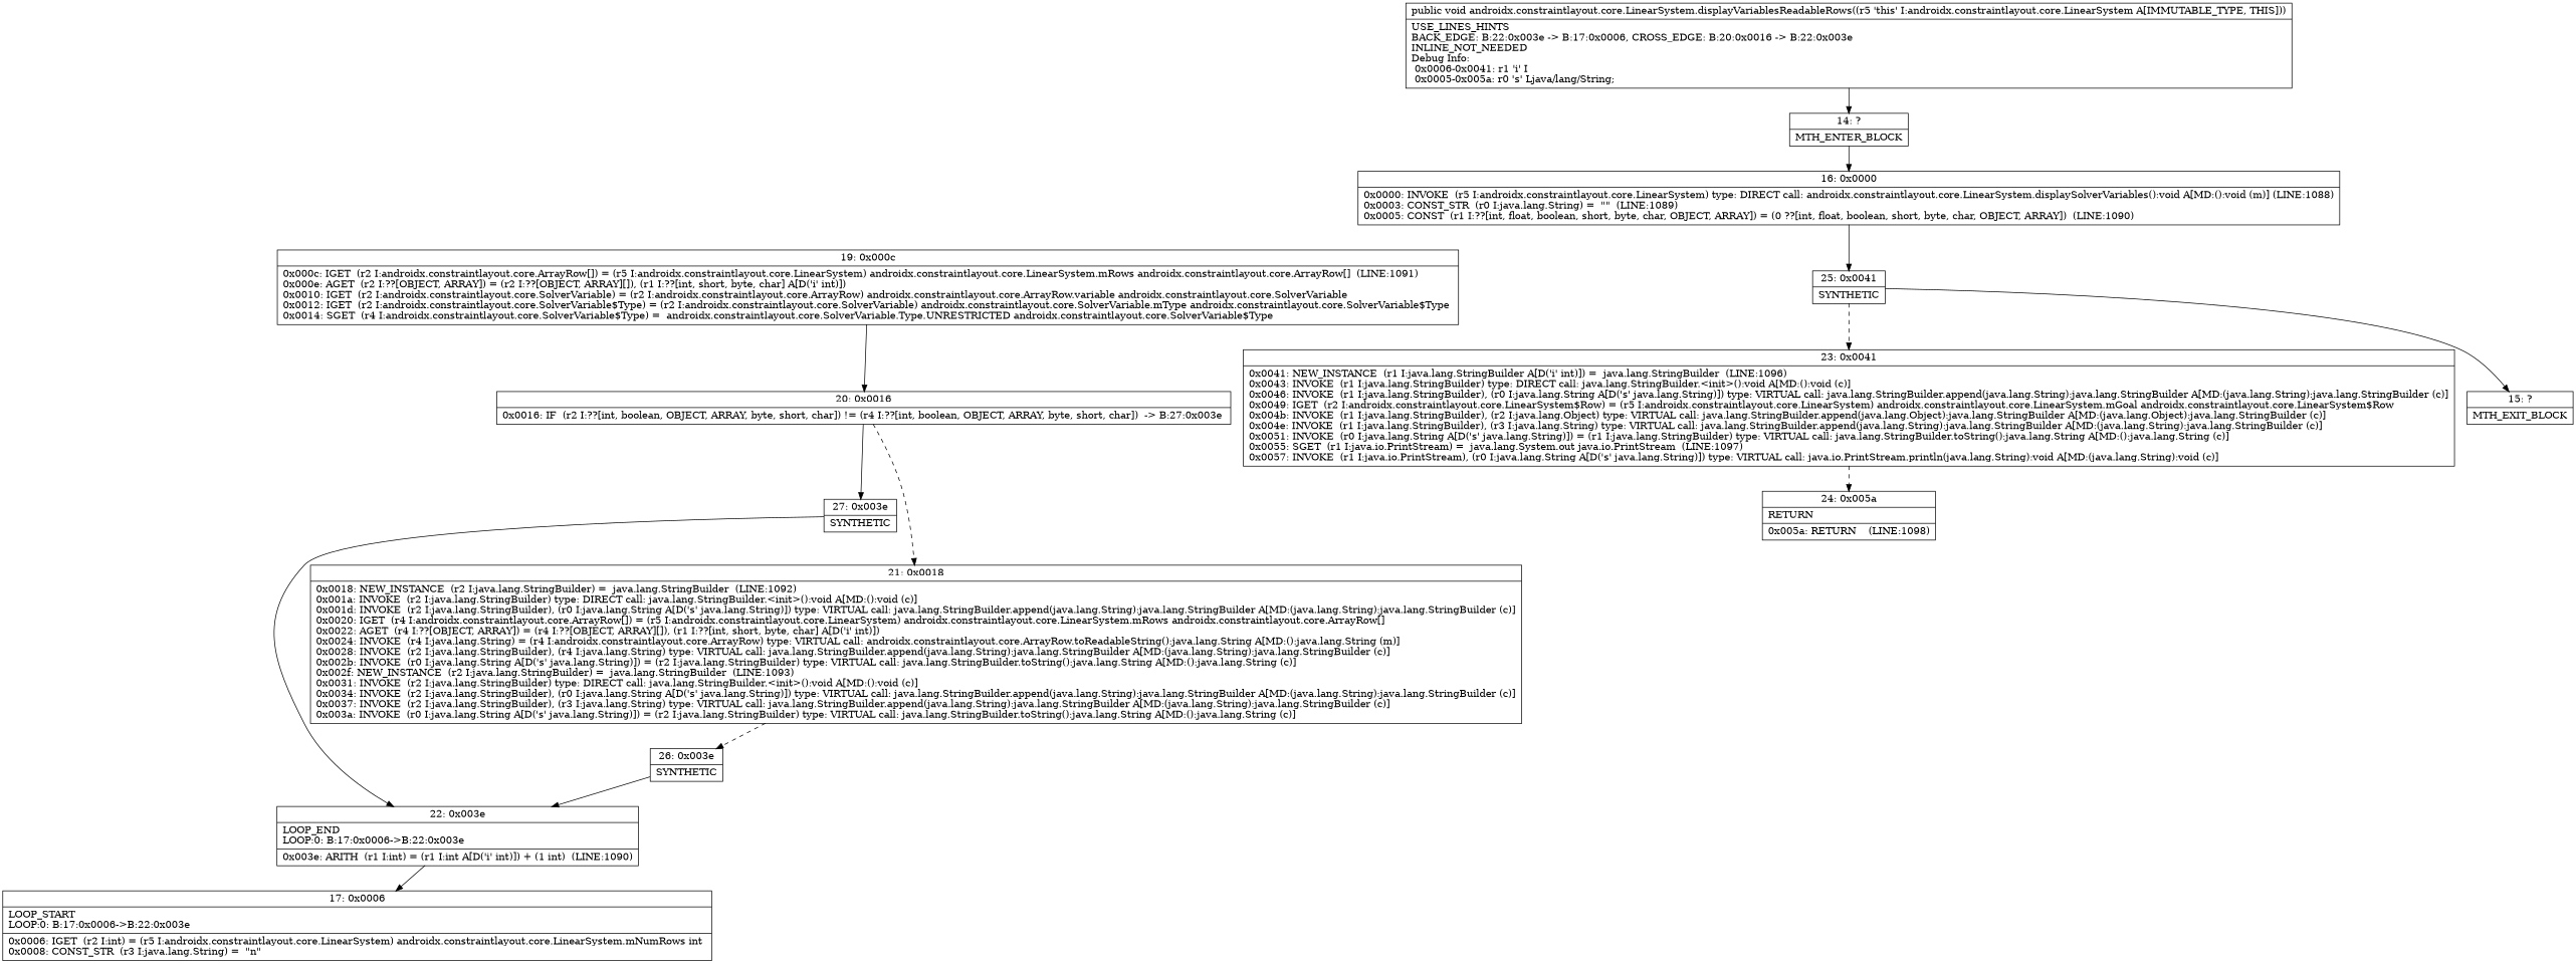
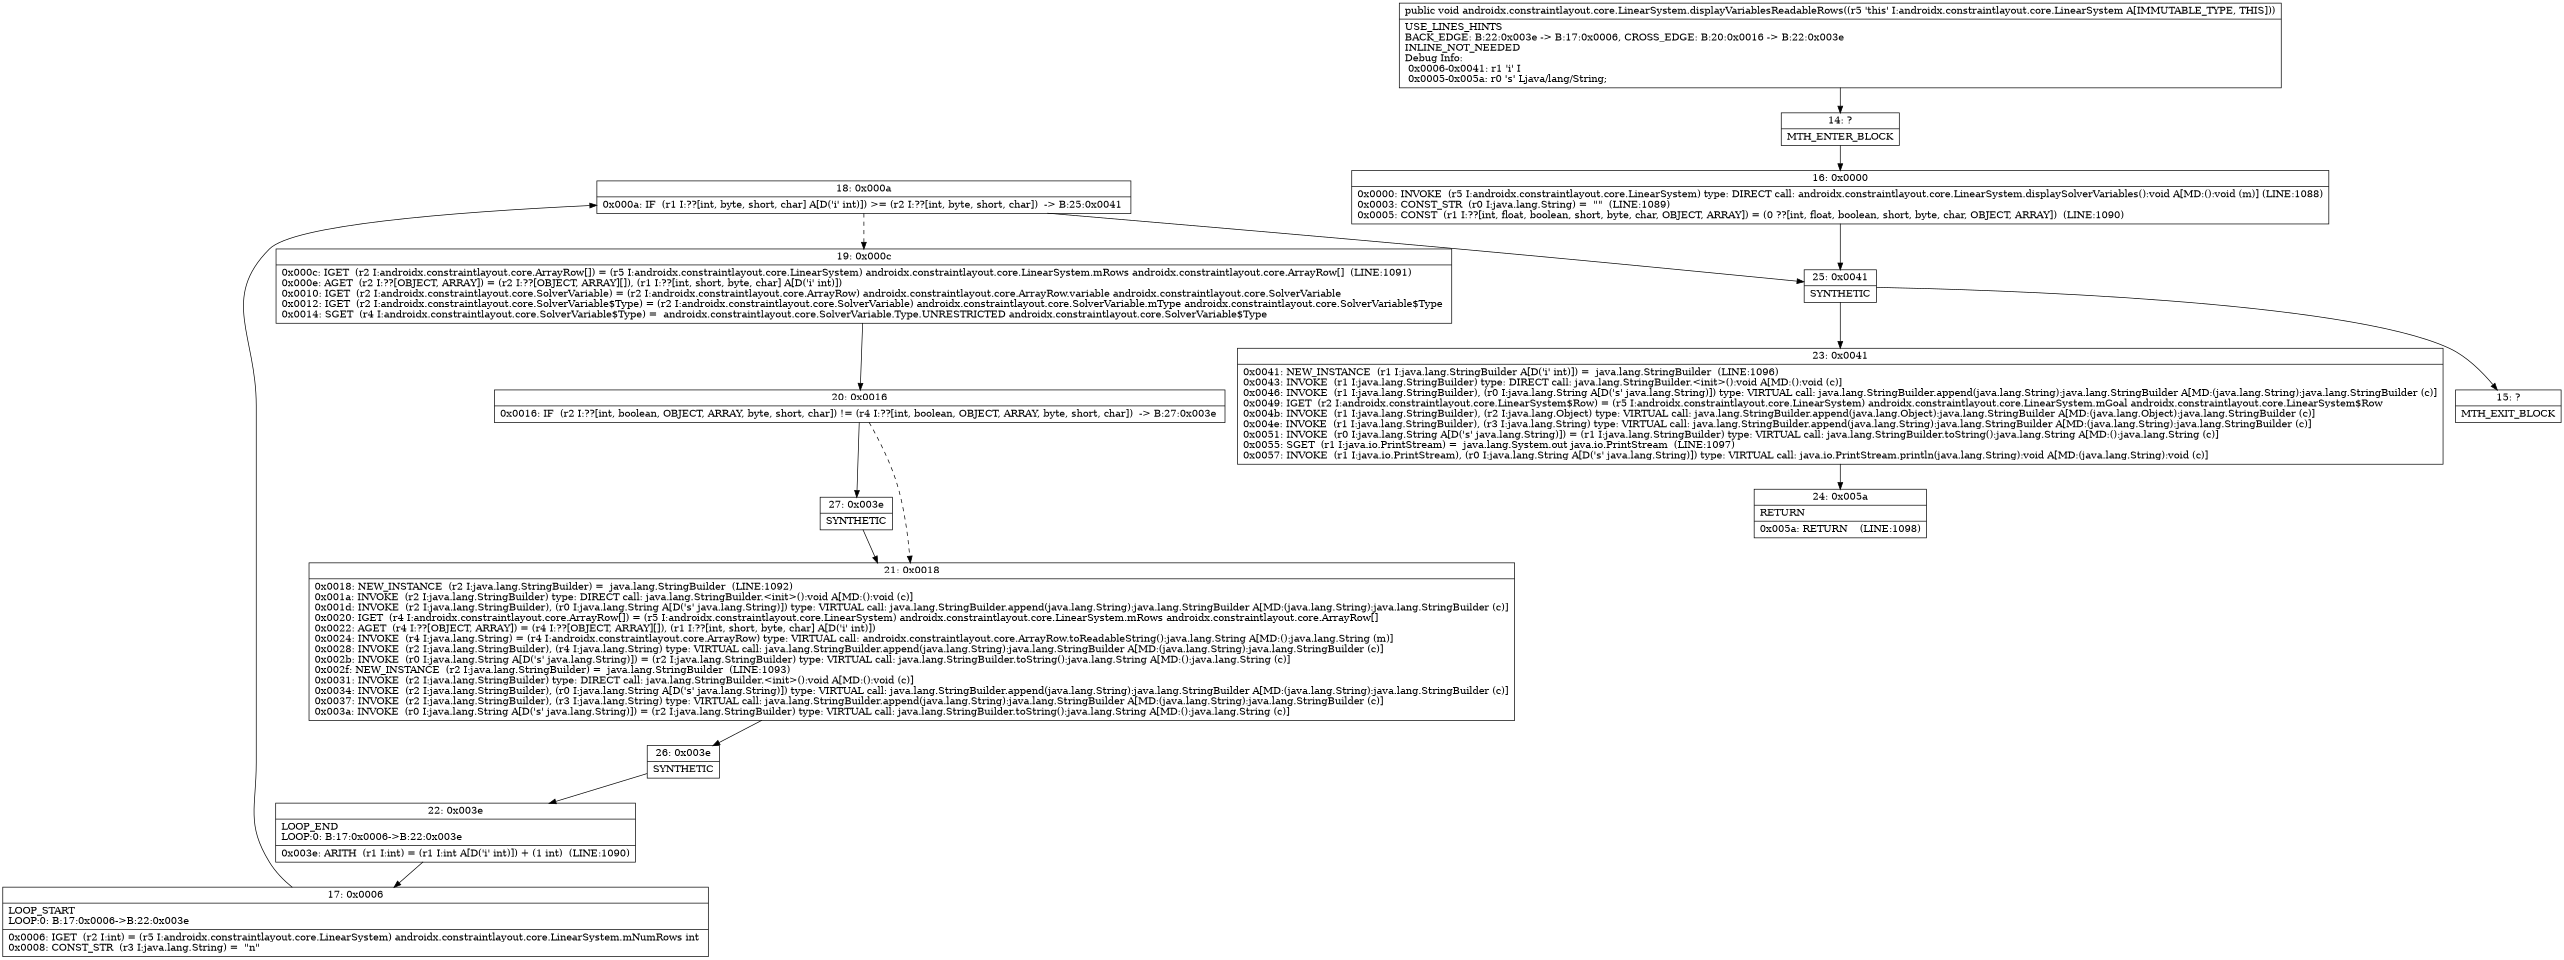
  digraph {
    node [shape=record]
    n1 [label="{14\:\ ?|MTH_ENTER_BLOCK\l}"]
    n2 [label="{16\:\ 0x0000|0x0000: INVOKE  (r5 I:androidx.constraintlayout.core.LinearSystem) type: DIRECT call: androidx.constraintlayout.core.LinearSystem.displaySolverVariables():void A[MD:():void (m)] (LINE:1088)\l0x0003: CONST_STR  (r0 I:java.lang.String) =  \"\"  (LINE:1089)\l0x0005: CONST  (r1 I:??[int, float, boolean, short, byte, char, OBJECT, ARRAY]) = (0 ??[int, float, boolean, short, byte, char, OBJECT, ARRAY])  (LINE:1090)\l}"]
    n3 [label="{25\:\ 0x0041|SYNTHETIC\l}"]
    n4 [label="{17\:\ 0x0006|LOOP_START\lLOOP:0: B:17:0x0006\-\>B:22:0x003e\l|0x0006: IGET  (r2 I:int) = (r5 I:androidx.constraintlayout.core.LinearSystem) androidx.constraintlayout.core.LinearSystem.mNumRows int \l0x0008: CONST_STR  (r3 I:java.lang.String) =  \"n\" \l}"]
+   n5 [label="{18\:\ 0x000a|0x000a: IF  (r1 I:??[int, byte, short, char] A[D('i' int)]) \>= (r2 I:??[int, byte, short, char])  \-\> B:25:0x0041 \l}"]
    n6 [label="{19\:\ 0x000c|0x000c: IGET  (r2 I:androidx.constraintlayout.core.ArrayRow[]) = (r5 I:androidx.constraintlayout.core.LinearSystem) androidx.constraintlayout.core.LinearSystem.mRows androidx.constraintlayout.core.ArrayRow[]  (LINE:1091)\l0x000e: AGET  (r2 I:??[OBJECT, ARRAY]) = (r2 I:??[OBJECT, ARRAY][]), (r1 I:??[int, short, byte, char] A[D('i' int)]) \l0x0010: IGET  (r2 I:androidx.constraintlayout.core.SolverVariable) = (r2 I:androidx.constraintlayout.core.ArrayRow) androidx.constraintlayout.core.ArrayRow.variable androidx.constraintlayout.core.SolverVariable \l0x0012: IGET  (r2 I:androidx.constraintlayout.core.SolverVariable$Type) = (r2 I:androidx.constraintlayout.core.SolverVariable) androidx.constraintlayout.core.SolverVariable.mType androidx.constraintlayout.core.SolverVariable$Type \l0x0014: SGET  (r4 I:androidx.constraintlayout.core.SolverVariable$Type) =  androidx.constraintlayout.core.SolverVariable.Type.UNRESTRICTED androidx.constraintlayout.core.SolverVariable$Type \l}"]
    n7 [label="{20\:\ 0x0016|0x0016: IF  (r2 I:??[int, boolean, OBJECT, ARRAY, byte, short, char]) != (r4 I:??[int, boolean, OBJECT, ARRAY, byte, short, char])  \-\> B:27:0x003e \l}"]
    n8 [label="{23\:\ 0x0041|0x0041: NEW_INSTANCE  (r1 I:java.lang.StringBuilder A[D('i' int)]) =  java.lang.StringBuilder  (LINE:1096)\l0x0043: INVOKE  (r1 I:java.lang.StringBuilder) type: DIRECT call: java.lang.StringBuilder.\<init\>():void A[MD:():void (c)]\l0x0046: INVOKE  (r1 I:java.lang.StringBuilder), (r0 I:java.lang.String A[D('s' java.lang.String)]) type: VIRTUAL call: java.lang.StringBuilder.append(java.lang.String):java.lang.StringBuilder A[MD:(java.lang.String):java.lang.StringBuilder (c)]\l0x0049: IGET  (r2 I:androidx.constraintlayout.core.LinearSystem$Row) = (r5 I:androidx.constraintlayout.core.LinearSystem) androidx.constraintlayout.core.LinearSystem.mGoal androidx.constraintlayout.core.LinearSystem$Row \l0x004b: INVOKE  (r1 I:java.lang.StringBuilder), (r2 I:java.lang.Object) type: VIRTUAL call: java.lang.StringBuilder.append(java.lang.Object):java.lang.StringBuilder A[MD:(java.lang.Object):java.lang.StringBuilder (c)]\l0x004e: INVOKE  (r1 I:java.lang.StringBuilder), (r3 I:java.lang.String) type: VIRTUAL call: java.lang.StringBuilder.append(java.lang.String):java.lang.StringBuilder A[MD:(java.lang.String):java.lang.StringBuilder (c)]\l0x0051: INVOKE  (r0 I:java.lang.String A[D('s' java.lang.String)]) = (r1 I:java.lang.StringBuilder) type: VIRTUAL call: java.lang.StringBuilder.toString():java.lang.String A[MD:():java.lang.String (c)]\l0x0055: SGET  (r1 I:java.io.PrintStream) =  java.lang.System.out java.io.PrintStream  (LINE:1097)\l0x0057: INVOKE  (r1 I:java.io.PrintStream), (r0 I:java.lang.String A[D('s' java.lang.String)]) type: VIRTUAL call: java.io.PrintStream.println(java.lang.String):void A[MD:(java.lang.String):void (c)]\l}"]
    n9 [label="{15\:\ ?|MTH_EXIT_BLOCK\l}"]
    n10 [label="{21\:\ 0x0018|0x0018: NEW_INSTANCE  (r2 I:java.lang.StringBuilder) =  java.lang.StringBuilder  (LINE:1092)\l0x001a: INVOKE  (r2 I:java.lang.StringBuilder) type: DIRECT call: java.lang.StringBuilder.\<init\>():void A[MD:():void (c)]\l0x001d: INVOKE  (r2 I:java.lang.StringBuilder), (r0 I:java.lang.String A[D('s' java.lang.String)]) type: VIRTUAL call: java.lang.StringBuilder.append(java.lang.String):java.lang.StringBuilder A[MD:(java.lang.String):java.lang.StringBuilder (c)]\l0x0020: IGET  (r4 I:androidx.constraintlayout.core.ArrayRow[]) = (r5 I:androidx.constraintlayout.core.LinearSystem) androidx.constraintlayout.core.LinearSystem.mRows androidx.constraintlayout.core.ArrayRow[] \l0x0022: AGET  (r4 I:??[OBJECT, ARRAY]) = (r4 I:??[OBJECT, ARRAY][]), (r1 I:??[int, short, byte, char] A[D('i' int)]) \l0x0024: INVOKE  (r4 I:java.lang.String) = (r4 I:androidx.constraintlayout.core.ArrayRow) type: VIRTUAL call: androidx.constraintlayout.core.ArrayRow.toReadableString():java.lang.String A[MD:():java.lang.String (m)]\l0x0028: INVOKE  (r2 I:java.lang.StringBuilder), (r4 I:java.lang.String) type: VIRTUAL call: java.lang.StringBuilder.append(java.lang.String):java.lang.StringBuilder A[MD:(java.lang.String):java.lang.StringBuilder (c)]\l0x002b: INVOKE  (r0 I:java.lang.String A[D('s' java.lang.String)]) = (r2 I:java.lang.StringBuilder) type: VIRTUAL call: java.lang.StringBuilder.toString():java.lang.String A[MD:():java.lang.String (c)]\l0x002f: NEW_INSTANCE  (r2 I:java.lang.StringBuilder) =  java.lang.StringBuilder  (LINE:1093)\l0x0031: INVOKE  (r2 I:java.lang.StringBuilder) type: DIRECT call: java.lang.StringBuilder.\<init\>():void A[MD:():void (c)]\l0x0034: INVOKE  (r2 I:java.lang.StringBuilder), (r0 I:java.lang.String A[D('s' java.lang.String)]) type: VIRTUAL call: java.lang.StringBuilder.append(java.lang.String):java.lang.StringBuilder A[MD:(java.lang.String):java.lang.StringBuilder (c)]\l0x0037: INVOKE  (r2 I:java.lang.StringBuilder), (r3 I:java.lang.String) type: VIRTUAL call: java.lang.StringBuilder.append(java.lang.String):java.lang.StringBuilder A[MD:(java.lang.String):java.lang.StringBuilder (c)]\l0x003a: INVOKE  (r0 I:java.lang.String A[D('s' java.lang.String)]) = (r2 I:java.lang.StringBuilder) type: VIRTUAL call: java.lang.StringBuilder.toString():java.lang.String A[MD:():java.lang.String (c)]\l}"]
    n11 [label="{27\:\ 0x003e|SYNTHETIC\l}"]
    n12 [label="{26\:\ 0x003e|SYNTHETIC\l}"]
    n13 [label="{22\:\ 0x003e|LOOP_END\lLOOP:0: B:17:0x0006\-\>B:22:0x003e\l|0x003e: ARITH  (r1 I:int) = (r1 I:int A[D('i' int)]) + (1 int)  (LINE:1090)\l}"]
    n14 [label="{24\:\ 0x005a|RETURN\l|0x005a: RETURN    (LINE:1098)\l}"]
    n15 [label="{public void androidx.constraintlayout.core.LinearSystem.displayVariablesReadableRows((r5 'this' I:androidx.constraintlayout.core.LinearSystem A[IMMUTABLE_TYPE, THIS]))  | USE_LINES_HINTS\lBACK_EDGE: B:22:0x003e \-\> B:17:0x0006, CROSS_EDGE: B:20:0x0016 \-\> B:22:0x003e\lINLINE_NOT_NEEDED\lDebug Info:\l  0x0006\-0x0041: r1 'i' I\l  0x0005\-0x005a: r0 's' Ljava\/lang\/String;\l}"]
    n1 -> n2
    n2 -> n3
-   n3 -> n8 [style=dashed]
+   n3 -> n8
    n3 -> n9
+   n4 -> n5
+   n5 -> n3
+   n5 -> n6 [style=dashed]
    n6 -> n7
    n7 -> n10 [style=dashed]
    n7 -> n11
-   n8 -> n14 [style=dashed]
-   n10 -> n12 [style=dashed]
-   n11 -> n13
+   n8 -> n14
+   n10 -> n12
+   n11 -> n10
    n12 -> n13
    n13 -> n4
    n15 -> n1
  }
